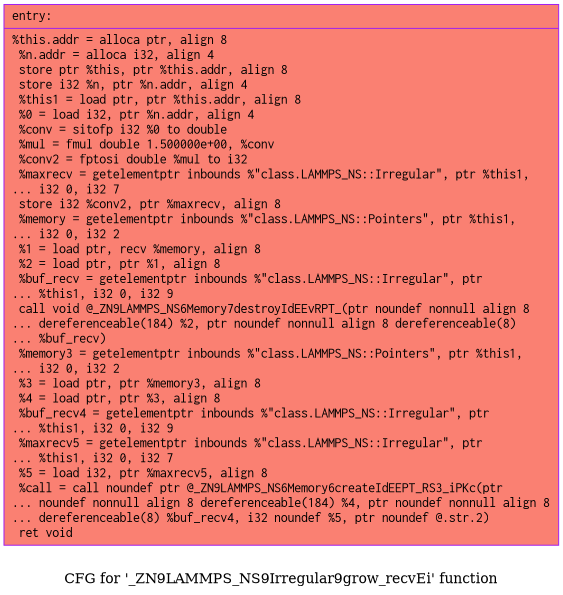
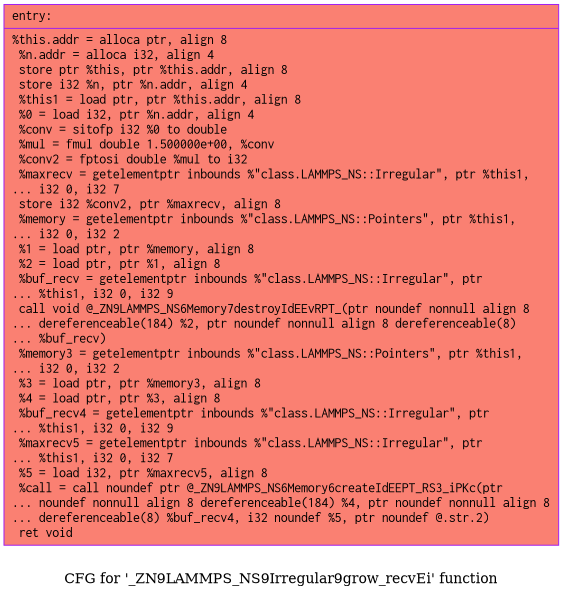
  digraph {
    label="CFG for '_ZN9LAMMPS_NS9Irregular9grow_recvEi' function"
-   n1 [color=purple fillcolor=salmon fontname=Courier label="{entry:\l|  %this.addr = alloca ptr, align 8\l  %n.addr = alloca i32, align 4\l  store ptr %this, ptr %this.addr, align 8\l  store i32 %n, ptr %n.addr, align 4\l  %this1 = load ptr, ptr %this.addr, align 8\l  %0 = load i32, ptr %n.addr, align 4\l  %conv = sitofp i32 %0 to double\l  %mul = fmul double 1.500000e+00, %conv\l  %conv2 = fptosi double %mul to i32\l  %maxrecv = getelementptr inbounds %\"class.LAMMPS_NS::Irregular\", ptr %this1,\l... i32 0, i32 7\l  store i32 %conv2, ptr %maxrecv, align 8\l  %memory = getelementptr inbounds %\"class.LAMMPS_NS::Pointers\", ptr %this1,\l... i32 0, i32 2\l  %1 = load ptr, recv %memory, align 8\l  %2 = load ptr, ptr %1, align 8\l  %buf_recv = getelementptr inbounds %\"class.LAMMPS_NS::Irregular\", ptr\l... %this1, i32 0, i32 9\l  call void @_ZN9LAMMPS_NS6Memory7destroyIdEEvRPT_(ptr noundef nonnull align 8\l... dereferenceable(184) %2, ptr noundef nonnull align 8 dereferenceable(8)\l... %buf_recv)\l  %memory3 = getelementptr inbounds %\"class.LAMMPS_NS::Pointers\", ptr %this1,\l... i32 0, i32 2\l  %3 = load ptr, ptr %memory3, align 8\l  %4 = load ptr, ptr %3, align 8\l  %buf_recv4 = getelementptr inbounds %\"class.LAMMPS_NS::Irregular\", ptr\l... %this1, i32 0, i32 9\l  %maxrecv5 = getelementptr inbounds %\"class.LAMMPS_NS::Irregular\", ptr\l... %this1, i32 0, i32 7\l  %5 = load i32, ptr %maxrecv5, align 8\l  %call = call noundef ptr @_ZN9LAMMPS_NS6Memory6createIdEEPT_RS3_iPKc(ptr\l... noundef nonnull align 8 dereferenceable(184) %4, ptr noundef nonnull align 8\l... dereferenceable(8) %buf_recv4, i32 noundef %5, ptr noundef @.str.2)\l  ret void\l}" shape=record style=filled]
+   n1 [color=purple fillcolor=salmon fontname=Courier label="{entry:\l|  %this.addr = alloca ptr, align 8\l  %n.addr = alloca i32, align 4\l  store ptr %this, ptr %this.addr, align 8\l  store i32 %n, ptr %n.addr, align 4\l  %this1 = load ptr, ptr %this.addr, align 8\l  %0 = load i32, ptr %n.addr, align 4\l  %conv = sitofp i32 %0 to double\l  %mul = fmul double 1.500000e+00, %conv\l  %conv2 = fptosi double %mul to i32\l  %maxrecv = getelementptr inbounds %\"class.LAMMPS_NS::Irregular\", ptr %this1,\l... i32 0, i32 7\l  store i32 %conv2, ptr %maxrecv, align 8\l  %memory = getelementptr inbounds %\"class.LAMMPS_NS::Pointers\", ptr %this1,\l... i32 0, i32 2\l  %1 = load ptr, ptr %memory, align 8\l  %2 = load ptr, ptr %1, align 8\l  %buf_recv = getelementptr inbounds %\"class.LAMMPS_NS::Irregular\", ptr\l... %this1, i32 0, i32 9\l  call void @_ZN9LAMMPS_NS6Memory7destroyIdEEvRPT_(ptr noundef nonnull align 8\l... dereferenceable(184) %2, ptr noundef nonnull align 8 dereferenceable(8)\l... %buf_recv)\l  %memory3 = getelementptr inbounds %\"class.LAMMPS_NS::Pointers\", ptr %this1,\l... i32 0, i32 2\l  %3 = load ptr, ptr %memory3, align 8\l  %4 = load ptr, ptr %3, align 8\l  %buf_recv4 = getelementptr inbounds %\"class.LAMMPS_NS::Irregular\", ptr\l... %this1, i32 0, i32 9\l  %maxrecv5 = getelementptr inbounds %\"class.LAMMPS_NS::Irregular\", ptr\l... %this1, i32 0, i32 7\l  %5 = load i32, ptr %maxrecv5, align 8\l  %call = call noundef ptr @_ZN9LAMMPS_NS6Memory6createIdEEPT_RS3_iPKc(ptr\l... noundef nonnull align 8 dereferenceable(184) %4, ptr noundef nonnull align 8\l... dereferenceable(8) %buf_recv4, i32 noundef %5, ptr noundef @.str.2)\l  ret void\l}" shape=record style=filled]
  }
